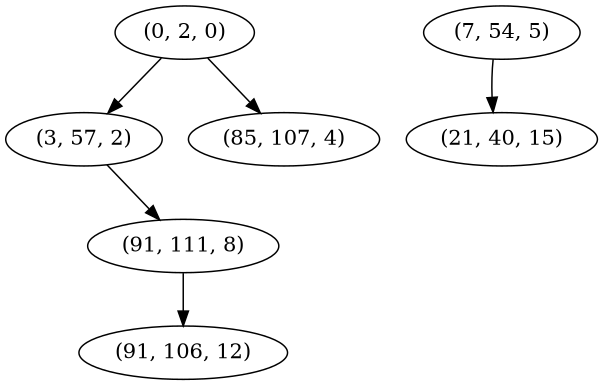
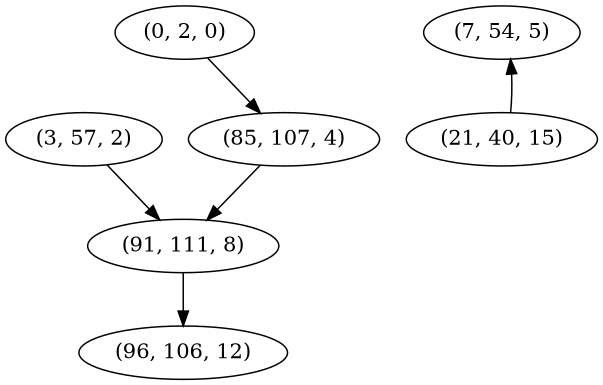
  digraph {
    n1 [label="(0, 2, 0)"]
    "(3, 57, 2)"
    n3 [label="(85, 107, 4)"]
    "(91, 111, 8)"
    "(7, 54, 5)"
    "(21, 40, 15)"
-   "(96, 106, 12)" [label="(91, 106, 12)"]
-   n1 -> "(3, 57, 2)"
+   "(96, 106, 12)"
    n1 -> n3
    "(3, 57, 2)" -> "(91, 111, 8)"
+   n3 -> "(91, 111, 8)"
    "(91, 111, 8)" -> "(96, 106, 12)"
-   "(7, 54, 5)" -> "(21, 40, 15)"
+   "(21, 40, 15)" -> "(7, 54, 5)"
  }
